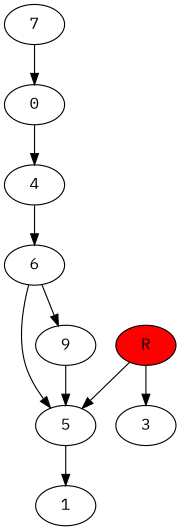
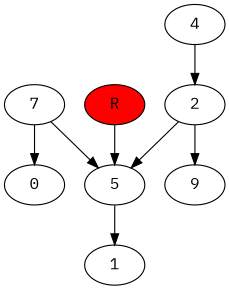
  digraph {
    fontname="IBM Plex Mono"
    node [fontname="IBM Plex Mono"]
    edge [fontname="IBM Plex Mono"]
    n1 [label=0]
    4
-   6
+   6 [label=2]
    5
    9
    1
    7
    R [fillcolor="#ff0000" style=filled]
-   3
-   n1 -> 4
    4 -> 6
    6 -> 5
    6 -> 9
    5 -> 1
    7 -> n1
-   9 -> 5
+   7 -> 5
    R -> 5
-   R -> 3
  }
